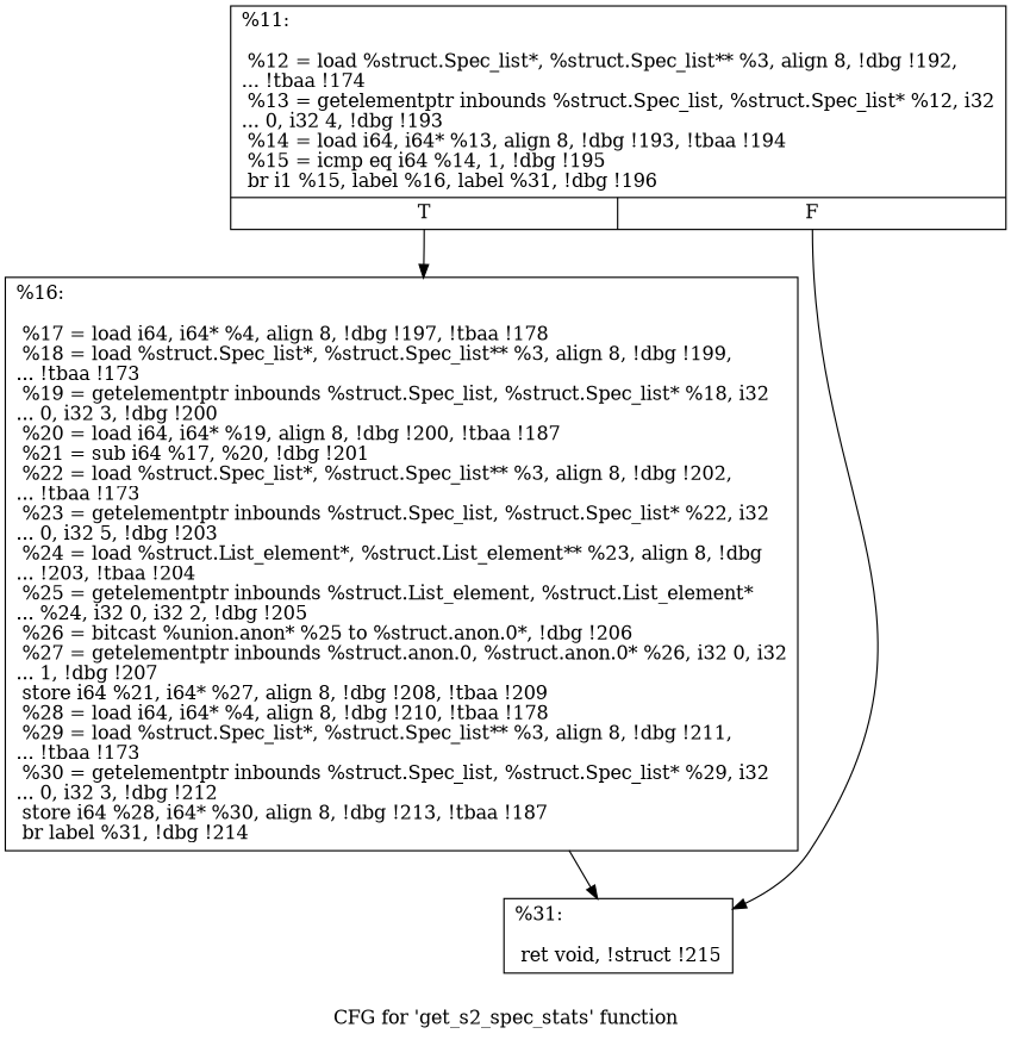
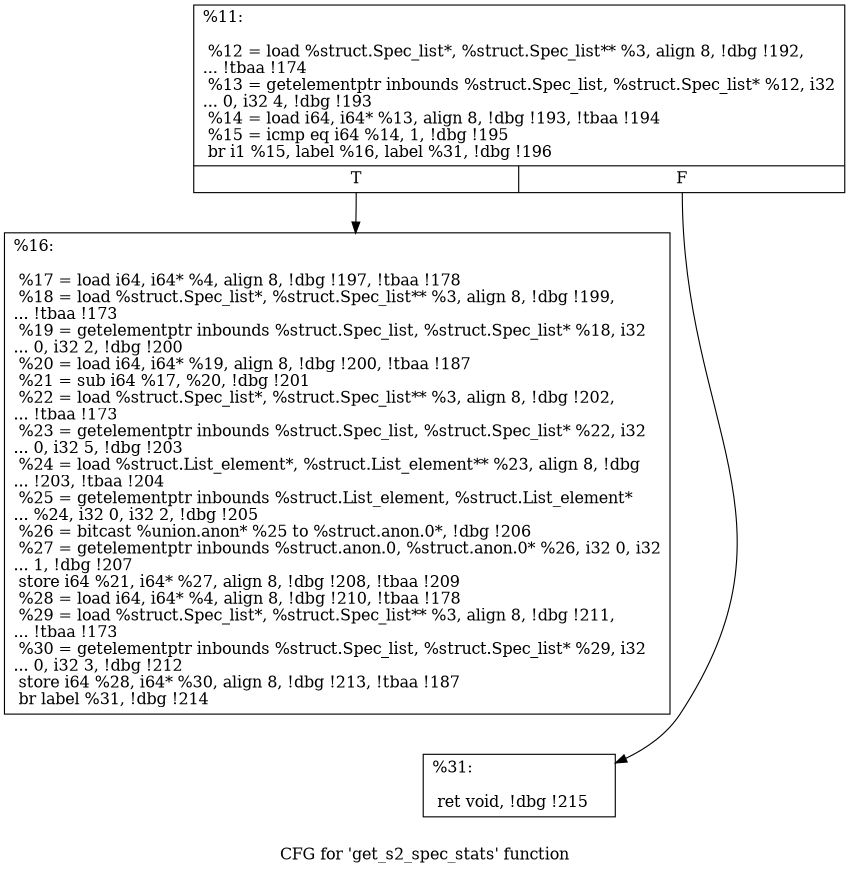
  digraph {
    label="CFG for 'get_s2_spec_stats' function"
    node [shape=record]
    edge [tailport=s0]
    n1 [label="{%11:\l\l  %12 = load %struct.Spec_list*, %struct.Spec_list** %3, align 8, !dbg !192,\l... !tbaa !174\l  %13 = getelementptr inbounds %struct.Spec_list, %struct.Spec_list* %12, i32\l... 0, i32 4, !dbg !193\l  %14 = load i64, i64* %13, align 8, !dbg !193, !tbaa !194\l  %15 = icmp eq i64 %14, 1, !dbg !195\l  br i1 %15, label %16, label %31, !dbg !196\l|{<s0>T|<s1>F}}"]
-   n2 [label="{%31:\l\l  ret void, !struct !215\l}"]
-   n3 [label="{%16:\l\l  %17 = load i64, i64* %4, align 8, !dbg !197, !tbaa !178\l  %18 = load %struct.Spec_list*, %struct.Spec_list** %3, align 8, !dbg !199,\l... !tbaa !173\l  %19 = getelementptr inbounds %struct.Spec_list, %struct.Spec_list* %18, i32\l... 0, i32 3, !dbg !200\l  %20 = load i64, i64* %19, align 8, !dbg !200, !tbaa !187\l  %21 = sub i64 %17, %20, !dbg !201\l  %22 = load %struct.Spec_list*, %struct.Spec_list** %3, align 8, !dbg !202,\l... !tbaa !173\l  %23 = getelementptr inbounds %struct.Spec_list, %struct.Spec_list* %22, i32\l... 0, i32 5, !dbg !203\l  %24 = load %struct.List_element*, %struct.List_element** %23, align 8, !dbg\l... !203, !tbaa !204\l  %25 = getelementptr inbounds %struct.List_element, %struct.List_element*\l... %24, i32 0, i32 2, !dbg !205\l  %26 = bitcast %union.anon* %25 to %struct.anon.0*, !dbg !206\l  %27 = getelementptr inbounds %struct.anon.0, %struct.anon.0* %26, i32 0, i32\l... 1, !dbg !207\l  store i64 %21, i64* %27, align 8, !dbg !208, !tbaa !209\l  %28 = load i64, i64* %4, align 8, !dbg !210, !tbaa !178\l  %29 = load %struct.Spec_list*, %struct.Spec_list** %3, align 8, !dbg !211,\l... !tbaa !173\l  %30 = getelementptr inbounds %struct.Spec_list, %struct.Spec_list* %29, i32\l... 0, i32 3, !dbg !212\l  store i64 %28, i64* %30, align 8, !dbg !213, !tbaa !187\l  br label %31, !dbg !214\l}"]
+   n2 [label="{%31:\l\l  ret void, !dbg !215\l}"]
+   n3 [label="{%16:\l\l  %17 = load i64, i64* %4, align 8, !dbg !197, !tbaa !178\l  %18 = load %struct.Spec_list*, %struct.Spec_list** %3, align 8, !dbg !199,\l... !tbaa !173\l  %19 = getelementptr inbounds %struct.Spec_list, %struct.Spec_list* %18, i32\l... 0, i32 2, !dbg !200\l  %20 = load i64, i64* %19, align 8, !dbg !200, !tbaa !187\l  %21 = sub i64 %17, %20, !dbg !201\l  %22 = load %struct.Spec_list*, %struct.Spec_list** %3, align 8, !dbg !202,\l... !tbaa !173\l  %23 = getelementptr inbounds %struct.Spec_list, %struct.Spec_list* %22, i32\l... 0, i32 5, !dbg !203\l  %24 = load %struct.List_element*, %struct.List_element** %23, align 8, !dbg\l... !203, !tbaa !204\l  %25 = getelementptr inbounds %struct.List_element, %struct.List_element*\l... %24, i32 0, i32 2, !dbg !205\l  %26 = bitcast %union.anon* %25 to %struct.anon.0*, !dbg !206\l  %27 = getelementptr inbounds %struct.anon.0, %struct.anon.0* %26, i32 0, i32\l... 1, !dbg !207\l  store i64 %21, i64* %27, align 8, !dbg !208, !tbaa !209\l  %28 = load i64, i64* %4, align 8, !dbg !210, !tbaa !178\l  %29 = load %struct.Spec_list*, %struct.Spec_list** %3, align 8, !dbg !211,\l... !tbaa !173\l  %30 = getelementptr inbounds %struct.Spec_list, %struct.Spec_list* %29, i32\l... 0, i32 3, !dbg !212\l  store i64 %28, i64* %30, align 8, !dbg !213, !tbaa !187\l  br label %31, !dbg !214\l}"]
    n1 -> n2 [tailport=s1]
    n1 -> n3
-   n3 -> n2
  }
